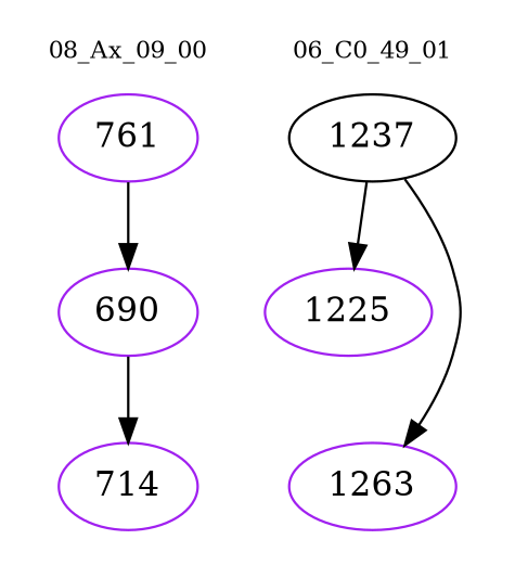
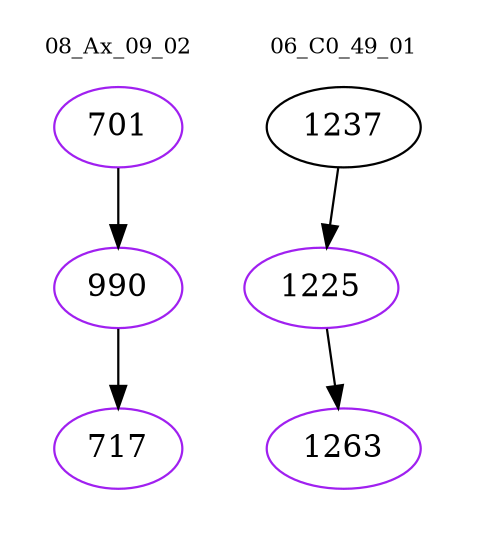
  digraph {
    node [color=purple]
    edge [color=black]
-   n1 [label=761]
-   n2 [label=690]
-   n3 [label=714]
+   n1 [label=701]
+   n2 [label=990]
+   n3 [label=717]
    n4 [color=black label=1237]
    n5 [label=1225]
    n6 [label=1263]
    subgraph cluster_1 {
      color=white
      fontsize=10
-     label="08_Ax_09_00"
+     label="08_Ax_09_02"
      n1
      n2
      n3
    }
    subgraph cluster_2 {
      color=white
      fontsize=10
      label="06_C0_49_01"
      n4
      n5
      n6
    }
    n1 -> n2
    n2 -> n3
    n4 -> n5
-   n4 -> n6
+   n5 -> n6
  }
